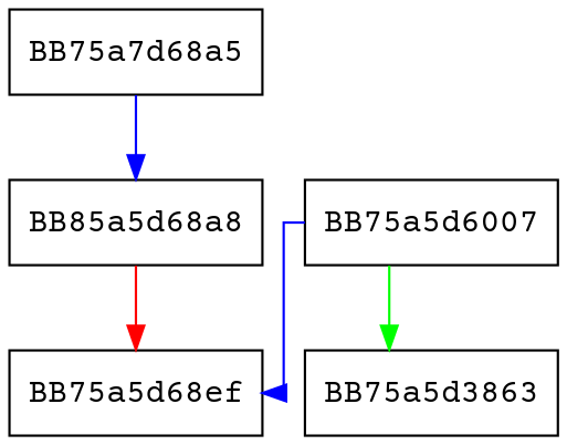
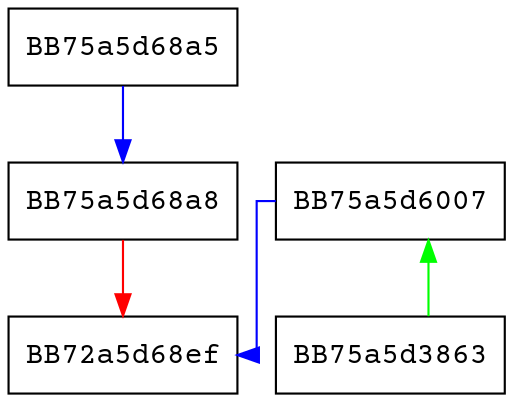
  digraph {
    fontname="Courier Prime"
    splines=ortho
    node [fontname="Courier Prime" shape=box]
    edge [color=blue fontname="Courier Prime"]
    n1 [label=BB75a5d6007]
-   BB75a5d68ef
+   BB75a5d68ef [label=BB72a5d68ef]
    n3 [label=BB75a5d3863]
-   BB75a5d68a8 [label=BB85a5d68a8]
-   BB75a5d68a5 [label=BB75a7d68a5]
+   BB75a5d68a8
+   BB75a5d68a5
    n1 -> BB75a5d68ef
-   n1 -> n3 [color=green]
+   n3 -> n1 [color=green]
    BB75a5d68a8 -> BB75a5d68ef [color=red]
    BB75a5d68a5 -> BB75a5d68a8
  }
